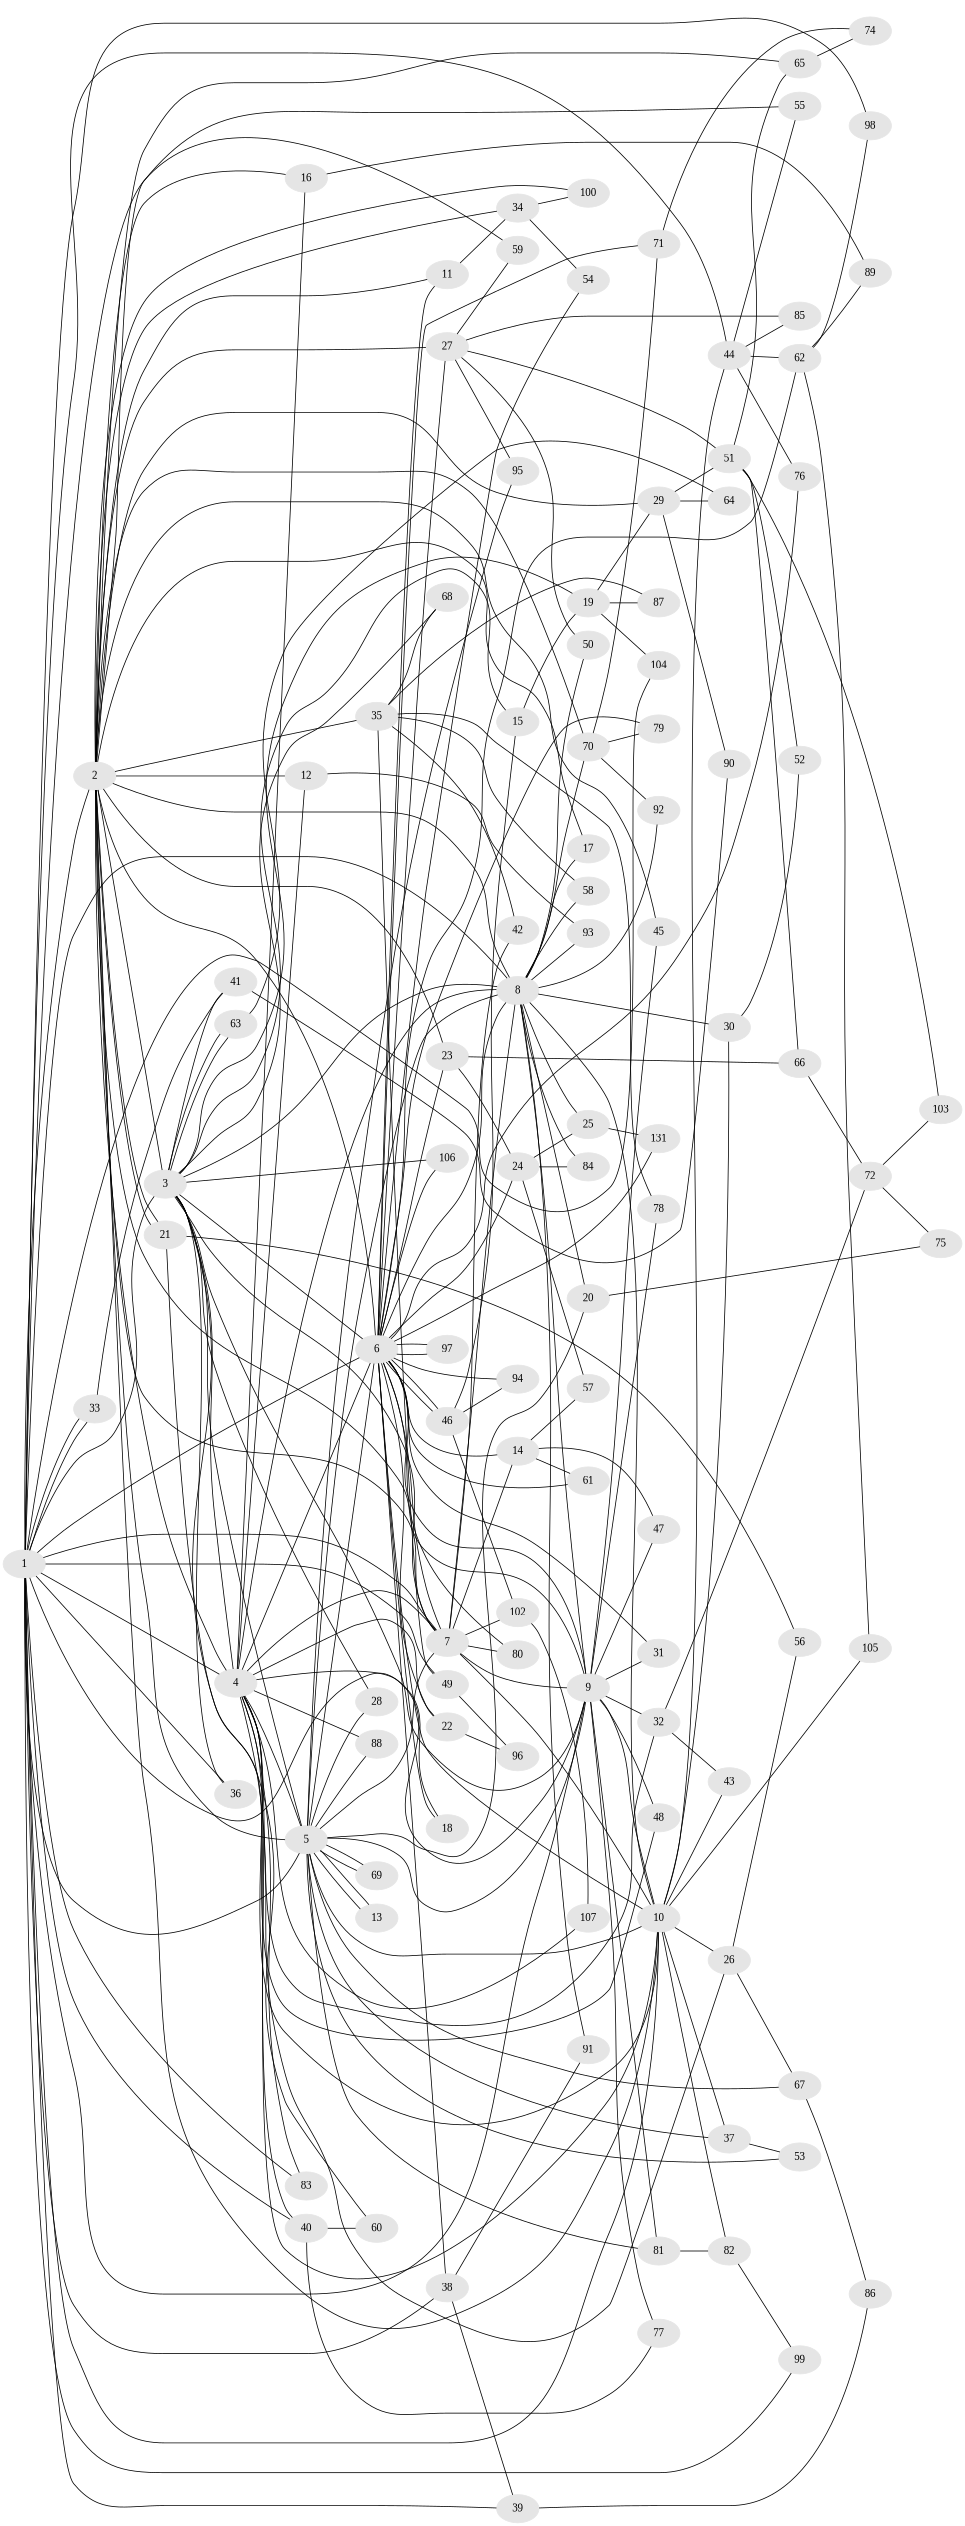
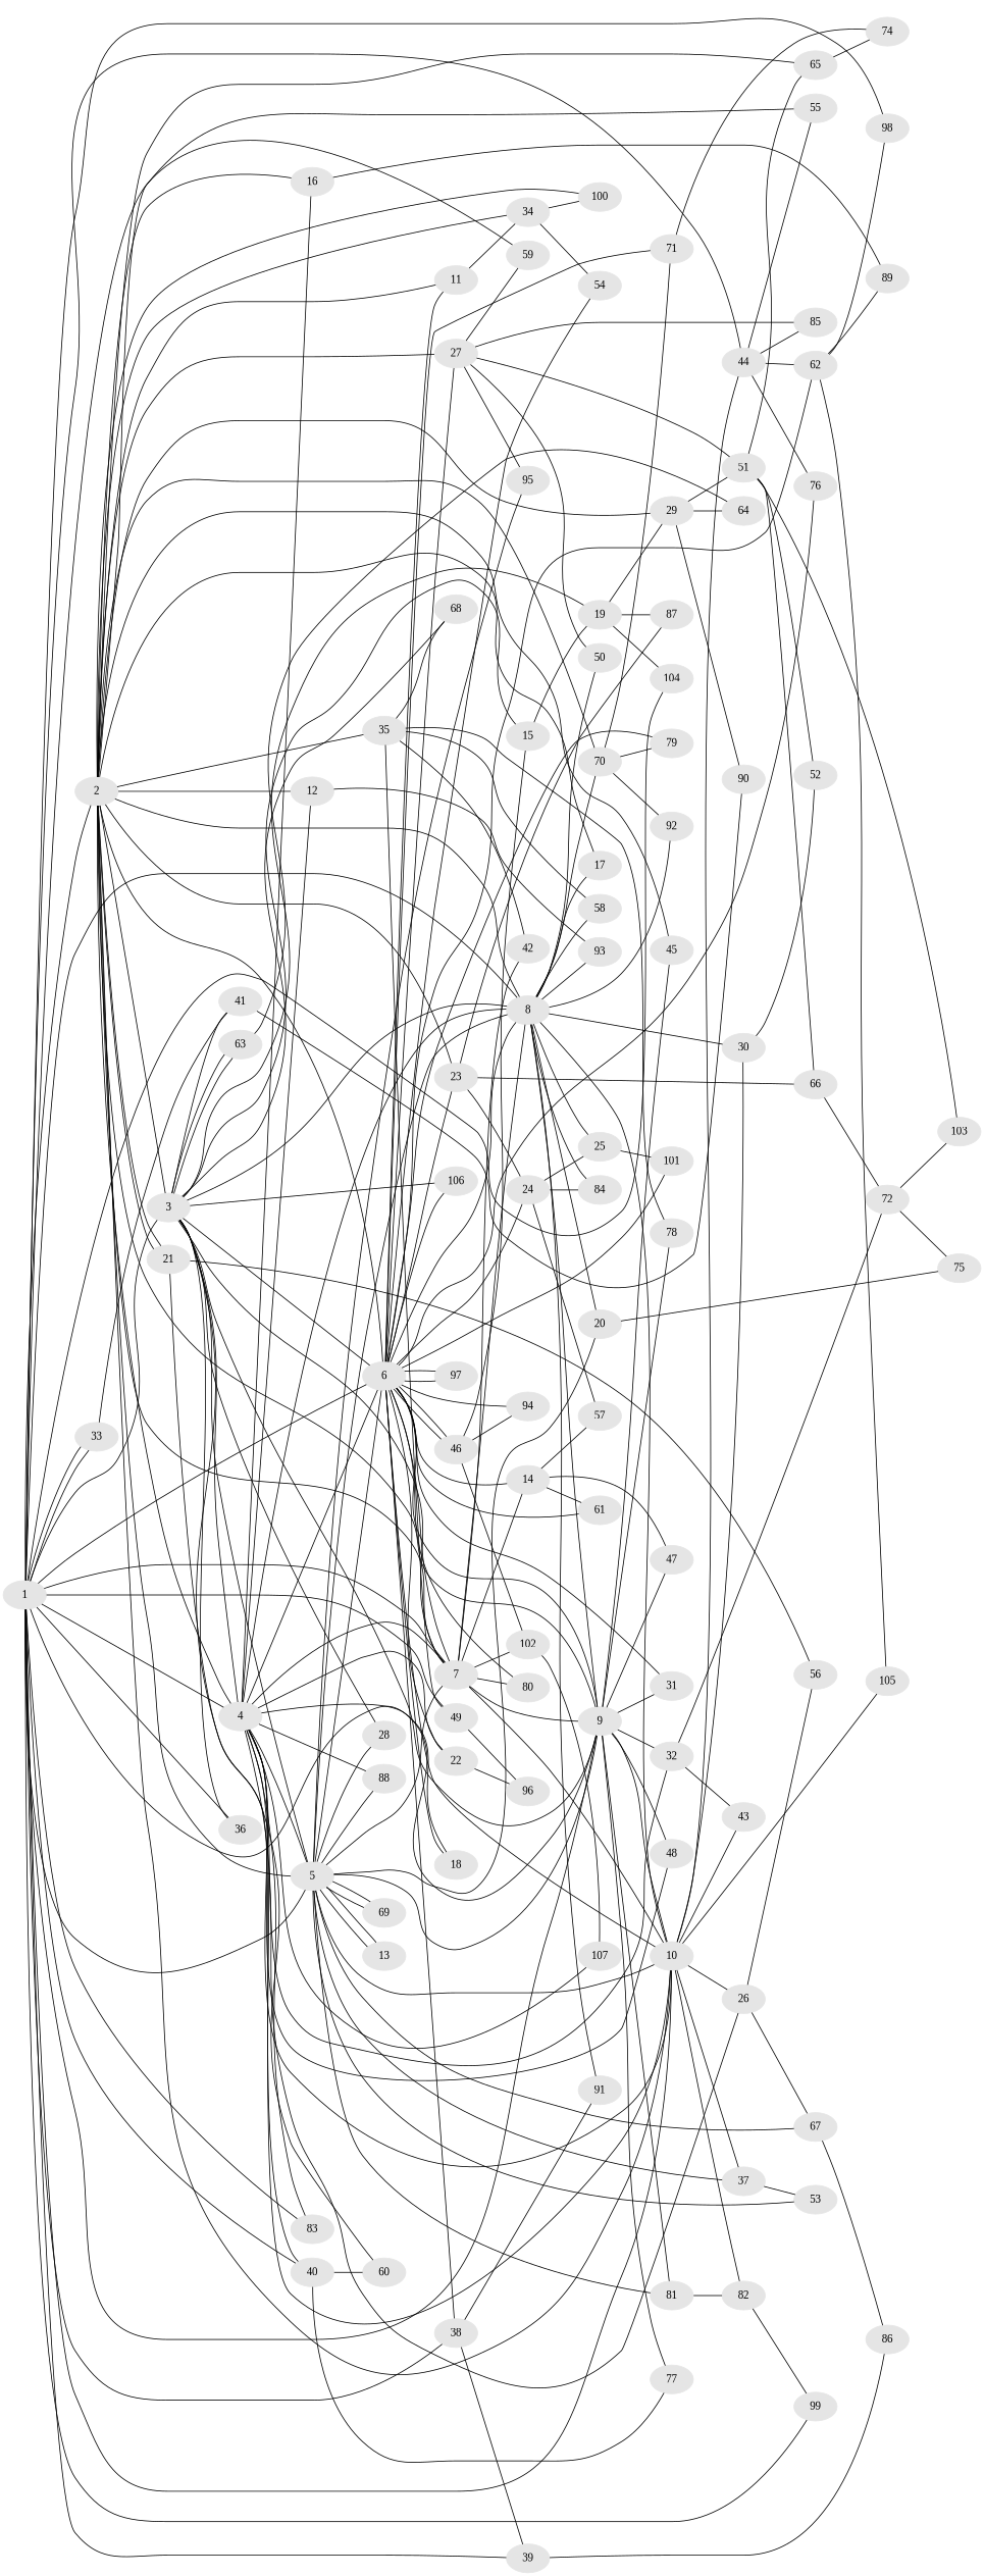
  graph {
    fontname="Liberation Serif"
    rankdir=LR
    node [color=gray90 fontname="Liberation Serif" style=filled]
    edge [fontname="Liberation Serif"]
    1
    2
    3
    4
    5
    6
    7
    8
    9
    10
    18
    33
    36
    38
    39
    40
    44
    49
    59
    83
    98
    99
    104
    11
    12
    16
    17
    21
    23
    27
    29
    34
    35
    45
    55
    65
    70
    100
    15
    19
    28
    41
    63
    68
    106
    22
    26
    32
    48
    88
    107
    13
    20
    37
    53
    67
    69
    81
    95
    14
    24
    31
    46
    54
    61
    62
    71
    76
    79
    80
    94
    97
-   101 [label=131]
+   101
    42
    102
    25
    30
    50
    58
    84
    91
    92
    93
    47
    77
    78
    43
    82
    105
    86
    60
    85
    96
    89
    56
    66
    51
    64
    90
    87
    74
    72
    75
    57
    52
    103
    1 -- 2
    1 -- 3
    1 -- 4
    1 -- 5
    1 -- 6
    1 -- 7
    1 -- 8
    1 -- 9
    1 -- 10
    1 -- 18
    1 -- 33
    1 -- 33
    1 -- 36
    1 -- 38
    1 -- 39
    1 -- 40
    1 -- 44
    1 -- 49
    1 -- 59
    1 -- 83
    1 -- 98
    1 -- 99
    1 -- 104
    2 -- 3
    2 -- 4
    2 -- 5
    2 -- 6
    2 -- 7
    2 -- 8
    2 -- 9
    2 -- 10
    2 -- 11
    2 -- 12
    2 -- 16
    2 -- 17
    2 -- 21
    2 -- 21
    2 -- 23
    2 -- 27
    2 -- 29
    2 -- 34
    2 -- 35
    2 -- 45
    2 -- 55
    2 -- 65
    2 -- 70
    2 -- 100
    3 -- 4
    3 -- 5
    3 -- 6
    3 -- 7
    3 -- 8
    3 -- 9
    3 -- 10
    3 -- 36
    3 -- 15
    3 -- 19
    3 -- 28
    3 -- 41
    3 -- 63
    3 -- 63
    3 -- 68
    3 -- 106
    4 -- 5
    4 -- 6
    4 -- 7
    4 -- 8
    4 -- 9
    4 -- 10
    4 -- 40
    4 -- 83
    4 -- 12
    4 -- 16
    4 -- 22
    4 -- 26
    4 -- 32
    4 -- 48
    4 -- 88
    4 -- 107
    5 -- 6
    5 -- 7
    5 -- 8
    5 -- 9
    5 -- 10
    5 -- 28
    5 -- 88
    5 -- 13
    5 -- 13
    5 -- 20
    5 -- 37
    5 -- 53
    5 -- 67
    5 -- 69
    5 -- 69
    5 -- 81
    5 -- 95
    6 -- 7
    6 -- 8
    6 -- 9
    6 -- 10
    6 -- 18
    6 -- 38
    6 -- 11
    6 -- 23
    6 -- 27
    6 -- 106
    6 -- 22
    6 -- 14
    6 -- 24
    6 -- 31
    6 -- 46
    6 -- 46
    6 -- 54
    6 -- 61
    6 -- 62
    6 -- 71
    6 -- 76
    6 -- 79
    6 -- 80
    6 -- 94
    6 -- 97
    6 -- 97
    6 -- 101
    7 -- 8
    7 -- 9
    7 -- 10
    7 -- 14
    7 -- 80
    7 -- 42
    7 -- 102
    8 -- 9
    8 -- 10
    8 -- 17
    8 -- 70
    8 -- 20
    8 -- 25
    8 -- 30
    8 -- 50
    8 -- 58
    8 -- 84
    8 -- 91
    8 -- 92
    8 -- 93
    9 -- 10
    9 -- 45
    9 -- 32
    9 -- 48
    9 -- 81
    9 -- 31
    9 -- 47
    9 -- 77
    9 -- 78
    10 -- 44
    10 -- 26
    10 -- 37
    10 -- 30
    10 -- 43
    10 -- 82
    10 -- 105
    33 -- 41
    38 -- 39
    38 -- 91
    39 -- 86
    40 -- 77
    40 -- 60
    44 -- 55
    44 -- 62
    44 -- 76
    44 -- 85
    49 -- 96
    11 -- 34
    12 -- 93
    16 -- 89
    21 -- 60
    21 -- 56
    23 -- 24
    23 -- 66
    27 -- 59
    27 -- 95
    27 -- 50
    27 -- 85
    27 -- 51
    29 -- 51
    29 -- 64
    29 -- 90
    34 -- 100
    34 -- 54
    35 -- 49
    35 -- 68
    35 -- 42
    35 -- 58
    35 -- 78
-   35 -- 87
+   23 -- 87
    65 -- 74
    70 -- 71
    70 -- 79
    70 -- 92
    15 -- 19
    19 -- 104
    19 -- 29
    19 -- 87
    41 -- 90
    63 -- 64
    22 -- 96
    26 -- 67
    26 -- 56
    32 -- 43
    32 -- 72
    20 -- 75
    37 -- 53
    67 -- 86
    81 -- 82
    14 -- 61
    14 -- 47
    14 -- 57
    24 -- 25
    24 -- 84
    24 -- 57
    46 -- 15
    46 -- 94
    46 -- 102
    62 -- 98
    62 -- 105
    62 -- 89
    71 -- 74
    102 -- 107
    25 -- 101
    30 -- 52
    82 -- 99
    66 -- 72
    51 -- 65
    51 -- 66
    51 -- 52
    51 -- 103
    72 -- 75
    72 -- 103
  }
